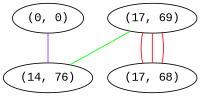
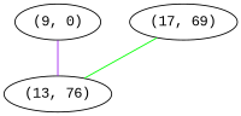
  graph {
    fontname="Liberation Mono"
    node [fontname="Liberation Mono"]
    edge [color=red fontname="Liberation Mono" weight=1]
    "(17, 69)"
-   "(13, 76)" [label="(14, 76)"]
-   "(17, 68)"
-   "(0, 0)"
+   "(13, 76)"
+   "(0, 0)" [label="(9, 0)"]
    "(17, 69)" -- "(13, 76)" [color=green weight=2]
-   "(17, 69)" -- "(17, 68)"
-   "(17, 69)" -- "(17, 68)"
-   "(17, 69)" -- "(17, 68)"
    "(0, 0)" -- "(13, 76)" [color=purple weight=4]
  }
